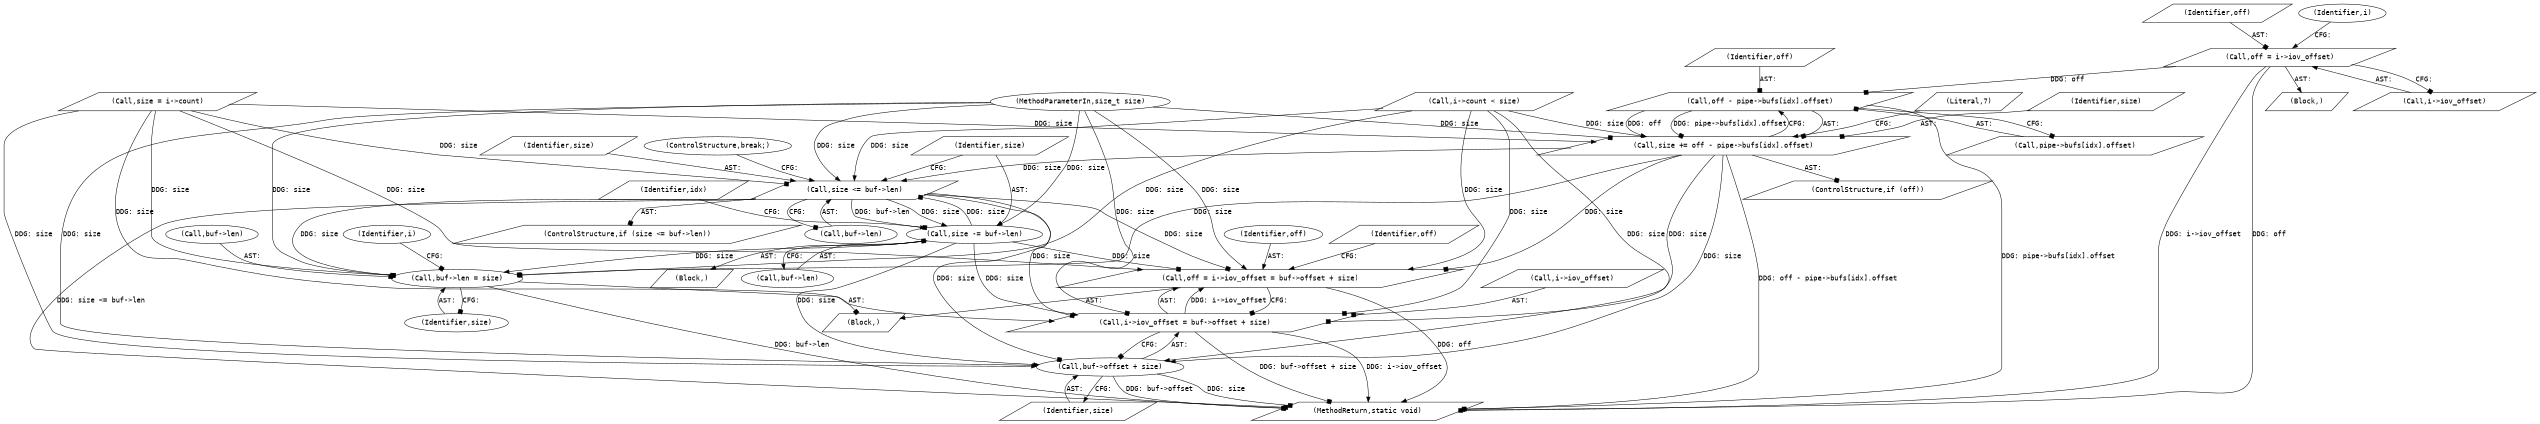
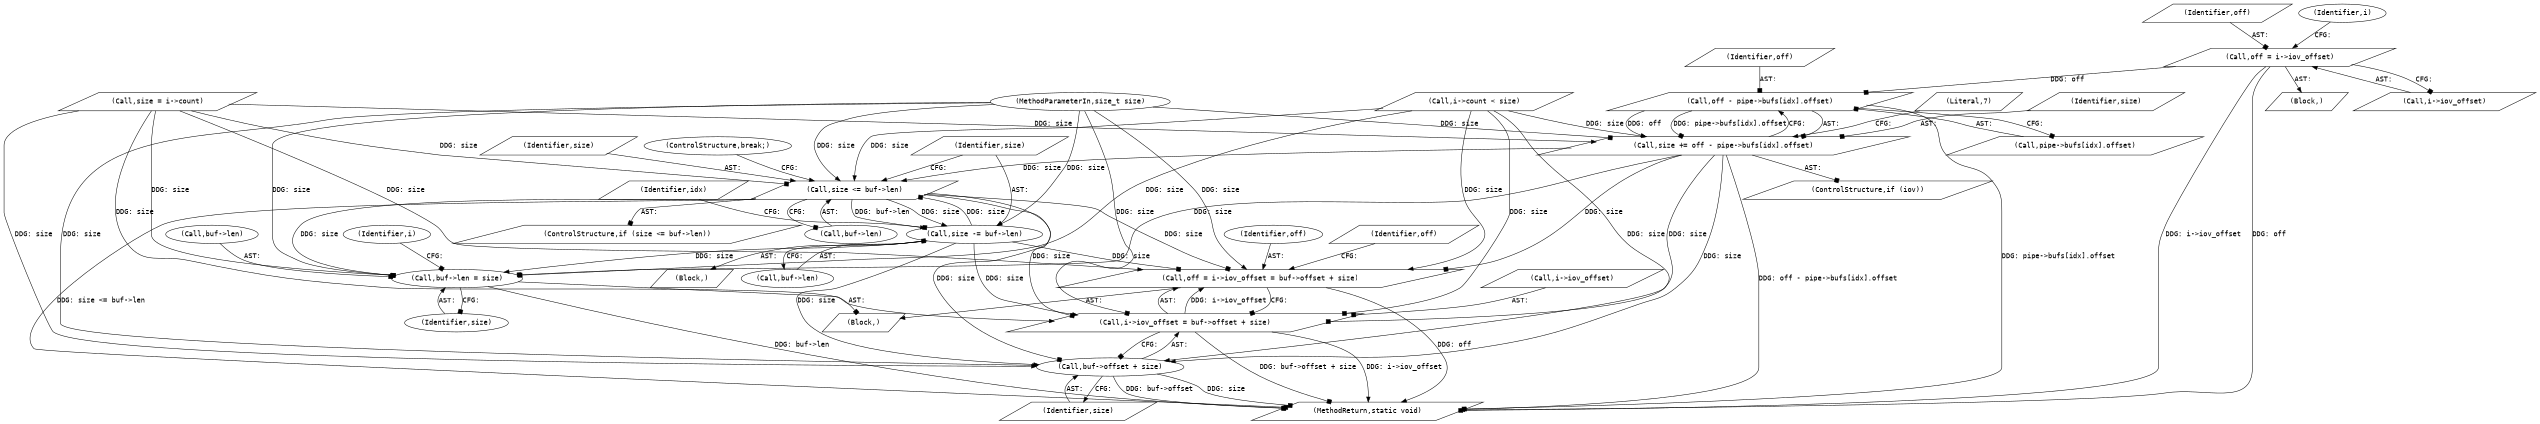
  digraph {
    fontname="DejaVu Sans Mono"
    node [fontname="DejaVu Sans Mono" shape=parallelogram]
    edge [arrowhead=normal fontname="DejaVu Sans Mono"]
    n1 [label="(Call,off - pipe->bufs[idx].offset)"]
    n2 [label="(Call,size += off - pipe->bufs[idx].offset)"]
    n3 [label="(Call,pipe->bufs[idx].offset)"]
    n4 [label="(MethodReturn,static void)"]
    n5 [label="(Call,size <= buf->len)"]
    n6 [label="(Call,buf->len = size)" shape=ellipse]
    n7 [label="(Call,off = i->iov_offset = buf->offset + size)"]
    n8 [label="(Call,i->iov_offset = buf->offset + size)"]
    n9 [label="(Call,buf->offset + size)" shape=ellipse]
-   n10 [label="(ControlStructure,if (off))"]
+   n10 [label="(ControlStructure,if (iov))"]
    n11 [label="(Call,off = i->iov_offset)"]
    n12 [label="(Block,)"]
    n13 [label="(Call,i->iov_offset)"]
    n14 [label="(Call,size -= buf->len)" shape=ellipse]
    n15 [label="(ControlStructure,if (size <= buf->len))"]
    n16 [label="(Call,buf->len)" shape=ellipse]
    n17 [label="(Block,)"]
    n18 [label="(Identifier,size)" shape=ellipse]
    n19 [label="(Identifier,size)"]
    n20 [label="(Call,buf->len)" shape=ellipse]
    n21 [label="(Block,)"]
    n22 [label="(Identifier,off)"]
    n23 [label="(MethodParameterIn,size_t size)" shape=ellipse]
    n24 [label="(Identifier,size)"]
    n25 [label="(Literal,7)"]
    n26 [label="(Identifier,i)" shape=ellipse]
    n27 [label="(Identifier,off)" shape=ellipse]
    n28 [label="(Call,i->iov_offset)"]
    n29 [label="(Identifier,size)"]
    n30 [label="(ControlStructure,break;)" shape=ellipse]
    n31 [label="(Call,size = i->count)"]
    n32 [label="(Identifier,idx)"]
    n33 [label="(Identifier,off)"]
    n34 [label="(Identifier,size)"]
    n35 [label="(Call,buf->len)" shape=ellipse]
    n36 [label="(Call,i->count < size)"]
    n37 [label="(Identifier,i)" shape=ellipse]
    n38 [label="(Identifier,off)"]
    n1 -> n2 [arrowhead=box label="AST: "]
    n1 -> n2 [label="DDG: off"]
    n1 -> n2 [arrowhead=box label="DDG: pipe->bufs[idx].offset"]
    n1 -> n3 [arrowhead=box label="CFG: "]
    n1 -> n4 [arrowhead=box label="DDG: pipe->bufs[idx].offset"]
    n2 -> n1 [label="CFG: "]
    n2 -> n4 [label="DDG: off - pipe->bufs[idx].offset"]
    n2 -> n5 [label="DDG: size"]
    n2 -> n6 [arrowhead=box label="DDG: size"]
    n2 -> n7 [arrowhead=box label="DDG: size"]
    n2 -> n8 [arrowhead=box label="DDG: size"]
    n2 -> n9 [label="DDG: size"]
    n2 -> n10 [arrowhead=box label="AST: "]
    n3 -> n1 [arrowhead=box label="AST: "]
    n5 -> n4 [arrowhead=box label="DDG: size <= buf->len"]
    n5 -> n6 [arrowhead=box label="DDG: size"]
    n5 -> n7 [arrowhead=box label="DDG: size"]
    n5 -> n8 [arrowhead=box label="DDG: size"]
    n5 -> n9 [arrowhead=box label="DDG: size"]
    n5 -> n14 [label="DDG: buf->len"]
    n5 -> n14 [label="DDG: size"]
    n5 -> n15 [arrowhead=box label="AST: "]
    n5 -> n16 [arrowhead=box label="CFG: "]
    n6 -> n4 [arrowhead=box label="DDG: buf->len"]
    n6 -> n17 [arrowhead=box label="AST: "]
    n6 -> n18 [arrowhead=box label="CFG: "]
    n7 -> n4 [label="DDG: off"]
    n7 -> n8 [arrowhead=box label="CFG: "]
    n7 -> n17 [label="AST: "]
    n8 -> n4 [arrowhead=box label="DDG: buf->offset + size"]
    n8 -> n4 [label="DDG: i->iov_offset"]
    n8 -> n7 [label="AST: "]
    n8 -> n7 [label="DDG: i->iov_offset"]
    n8 -> n9 [arrowhead=box label="CFG: "]
    n9 -> n4 [arrowhead=box label="DDG: size"]
    n9 -> n4 [arrowhead=box label="DDG: buf->offset"]
    n9 -> n8 [label="AST: "]
    n9 -> n19 [label="CFG: "]
    n11 -> n1 [arrowhead=box label="DDG: off"]
    n11 -> n4 [label="DDG: off"]
    n11 -> n4 [arrowhead=box label="DDG: i->iov_offset"]
    n11 -> n12 [label="AST: "]
    n11 -> n13 [arrowhead=box label="CFG: "]
    n13 -> n11 [label="AST: "]
    n14 -> n5 [arrowhead=box label="DDG: size"]
    n14 -> n6 [label="DDG: size"]
    n14 -> n7 [arrowhead=box label="DDG: size"]
    n14 -> n8 [label="DDG: size"]
    n14 -> n9 [label="DDG: size"]
    n14 -> n20 [label="CFG: "]
    n14 -> n21 [label="AST: "]
    n16 -> n5 [label="AST: "]
    n18 -> n6 [label="AST: "]
    n19 -> n9 [label="AST: "]
    n20 -> n14 [arrowhead=box label="AST: "]
    n22 -> n11 [arrowhead=box label="AST: "]
    n23 -> n2 [arrowhead=box label="DDG: size"]
    n23 -> n5 [label="DDG: size"]
    n23 -> n6 [label="DDG: size"]
    n23 -> n7 [label="DDG: size"]
    n23 -> n8 [arrowhead=box label="DDG: size"]
    n23 -> n9 [label="DDG: size"]
    n23 -> n14 [label="DDG: size"]
    n24 -> n2 [arrowhead=box label="AST: "]
    n25 -> n2 [label="CFG: "]
    n26 -> n11 [label="CFG: "]
    n27 -> n7 [label="AST: "]
    n28 -> n8 [arrowhead=box label="AST: "]
    n29 -> n5 [label="CFG: "]
    n29 -> n14 [label="AST: "]
    n30 -> n5 [label="CFG: "]
    n31 -> n2 [label="DDG: size"]
    n31 -> n5 [arrowhead=box label="DDG: size"]
    n31 -> n6 [arrowhead=box label="DDG: size"]
    n31 -> n7 [label="DDG: size"]
    n31 -> n8 [label="DDG: size"]
    n31 -> n9 [label="DDG: size"]
    n32 -> n14 [arrowhead=box label="CFG: "]
    n33 -> n1 [arrowhead=box label="AST: "]
    n34 -> n5 [label="AST: "]
    n35 -> n6 [arrowhead=box label="AST: "]
    n36 -> n2 [label="DDG: size"]
    n36 -> n5 [label="DDG: size"]
    n36 -> n6 [arrowhead=box label="DDG: size"]
    n36 -> n7 [label="DDG: size"]
    n36 -> n8 [arrowhead=box label="DDG: size"]
    n36 -> n9 [label="DDG: size"]
    n37 -> n6 [arrowhead=box label="CFG: "]
    n38 -> n7 [label="CFG: "]
  }
